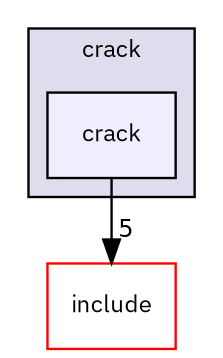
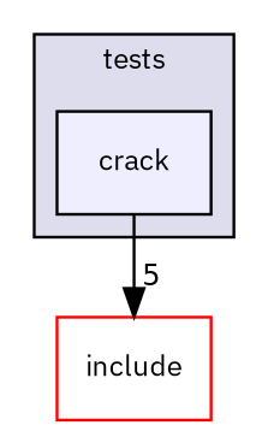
  digraph {
    compound=true
    fontname="IBM Plex Sans"
    node [fontname="IBM Plex Sans" fontsize=10 shape=box style=filled]
    n1 [fillcolor="#eeeeff" label=crack pencolor=black]
    n2 [color=red fillcolor=white label=include]
    subgraph cluster_1 {
      bgcolor="#ddddee"
      fontsize=10
-     label=crack
+     label=tests
      pencolor=black
      n1
    }
    n1 -> n2 [headlabel=5 labeldistance=1.5 labelfontname=Helvetica labelfontsize=10 fontname="IBM Plex Sans"]
  }
